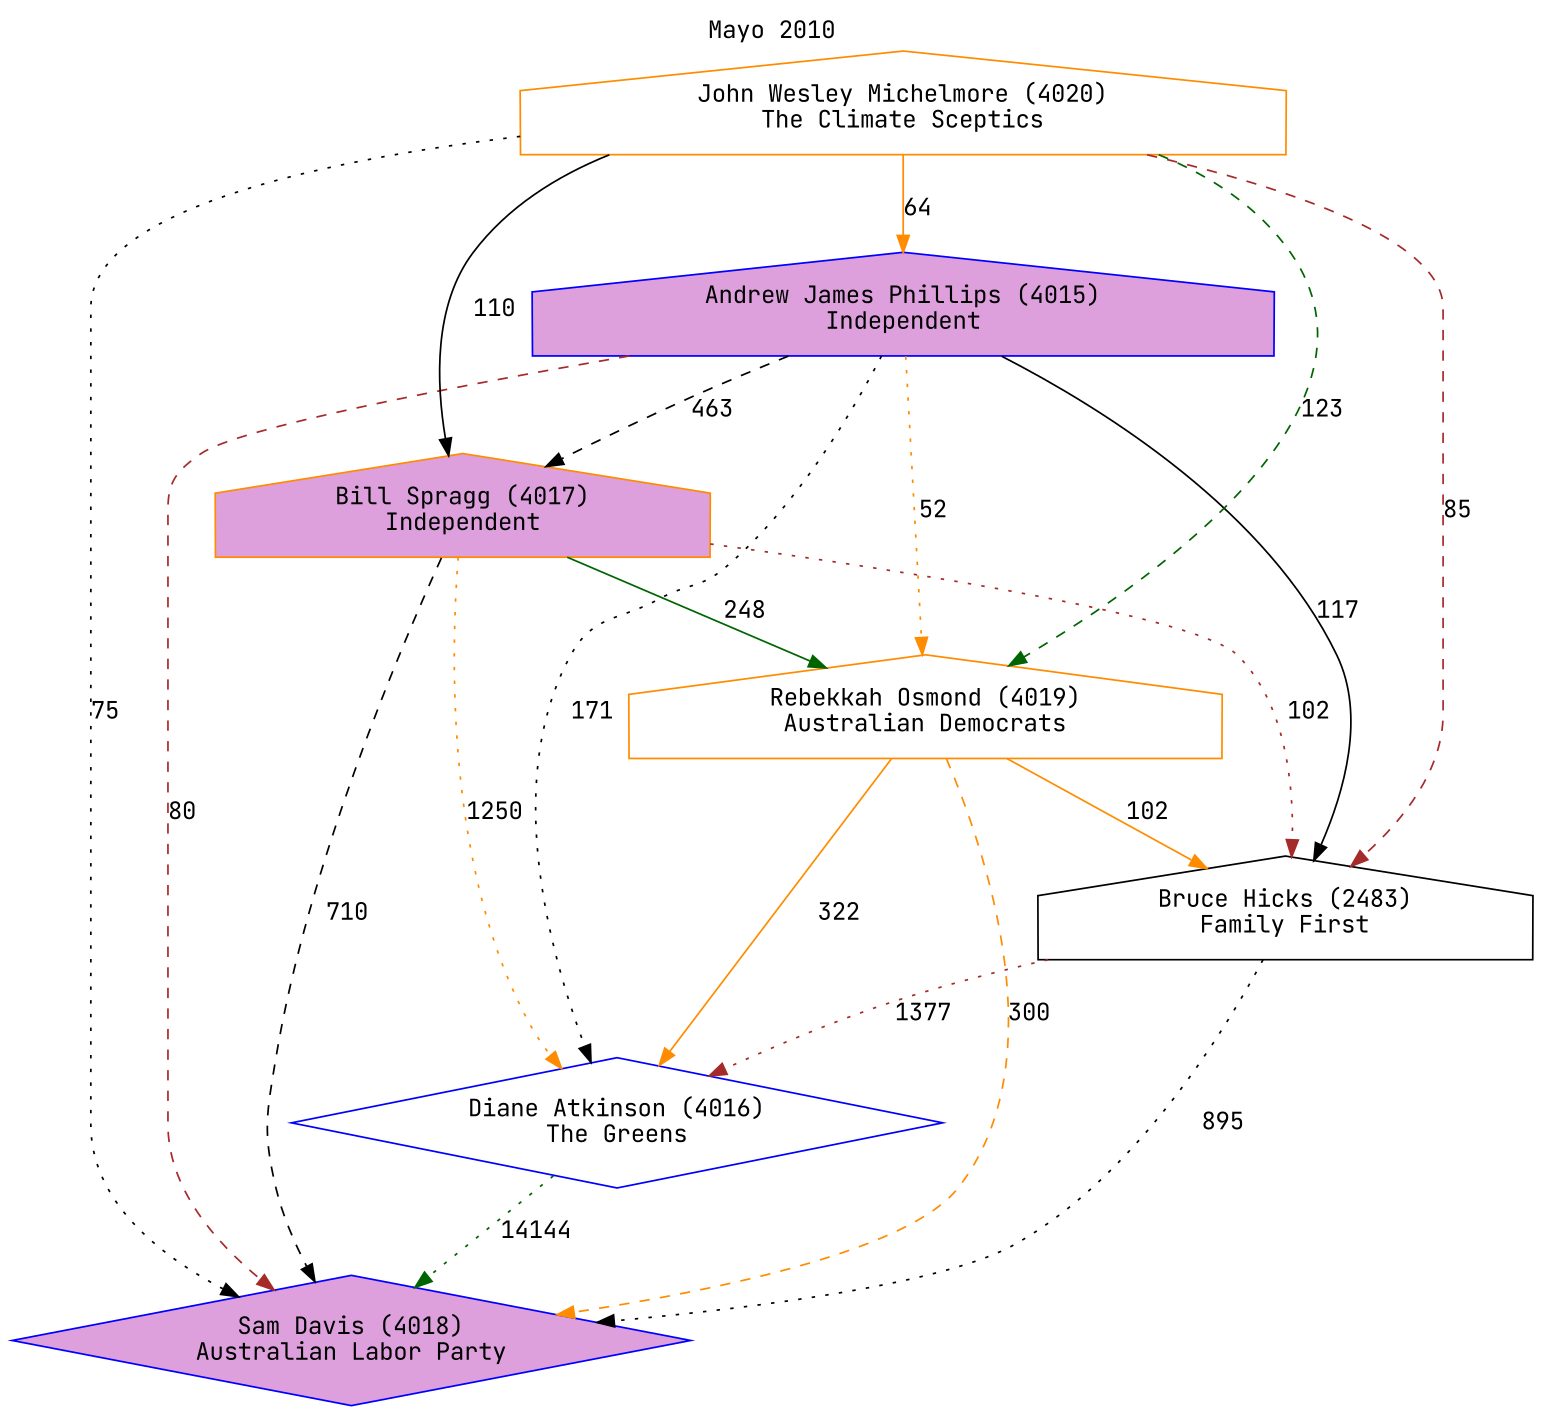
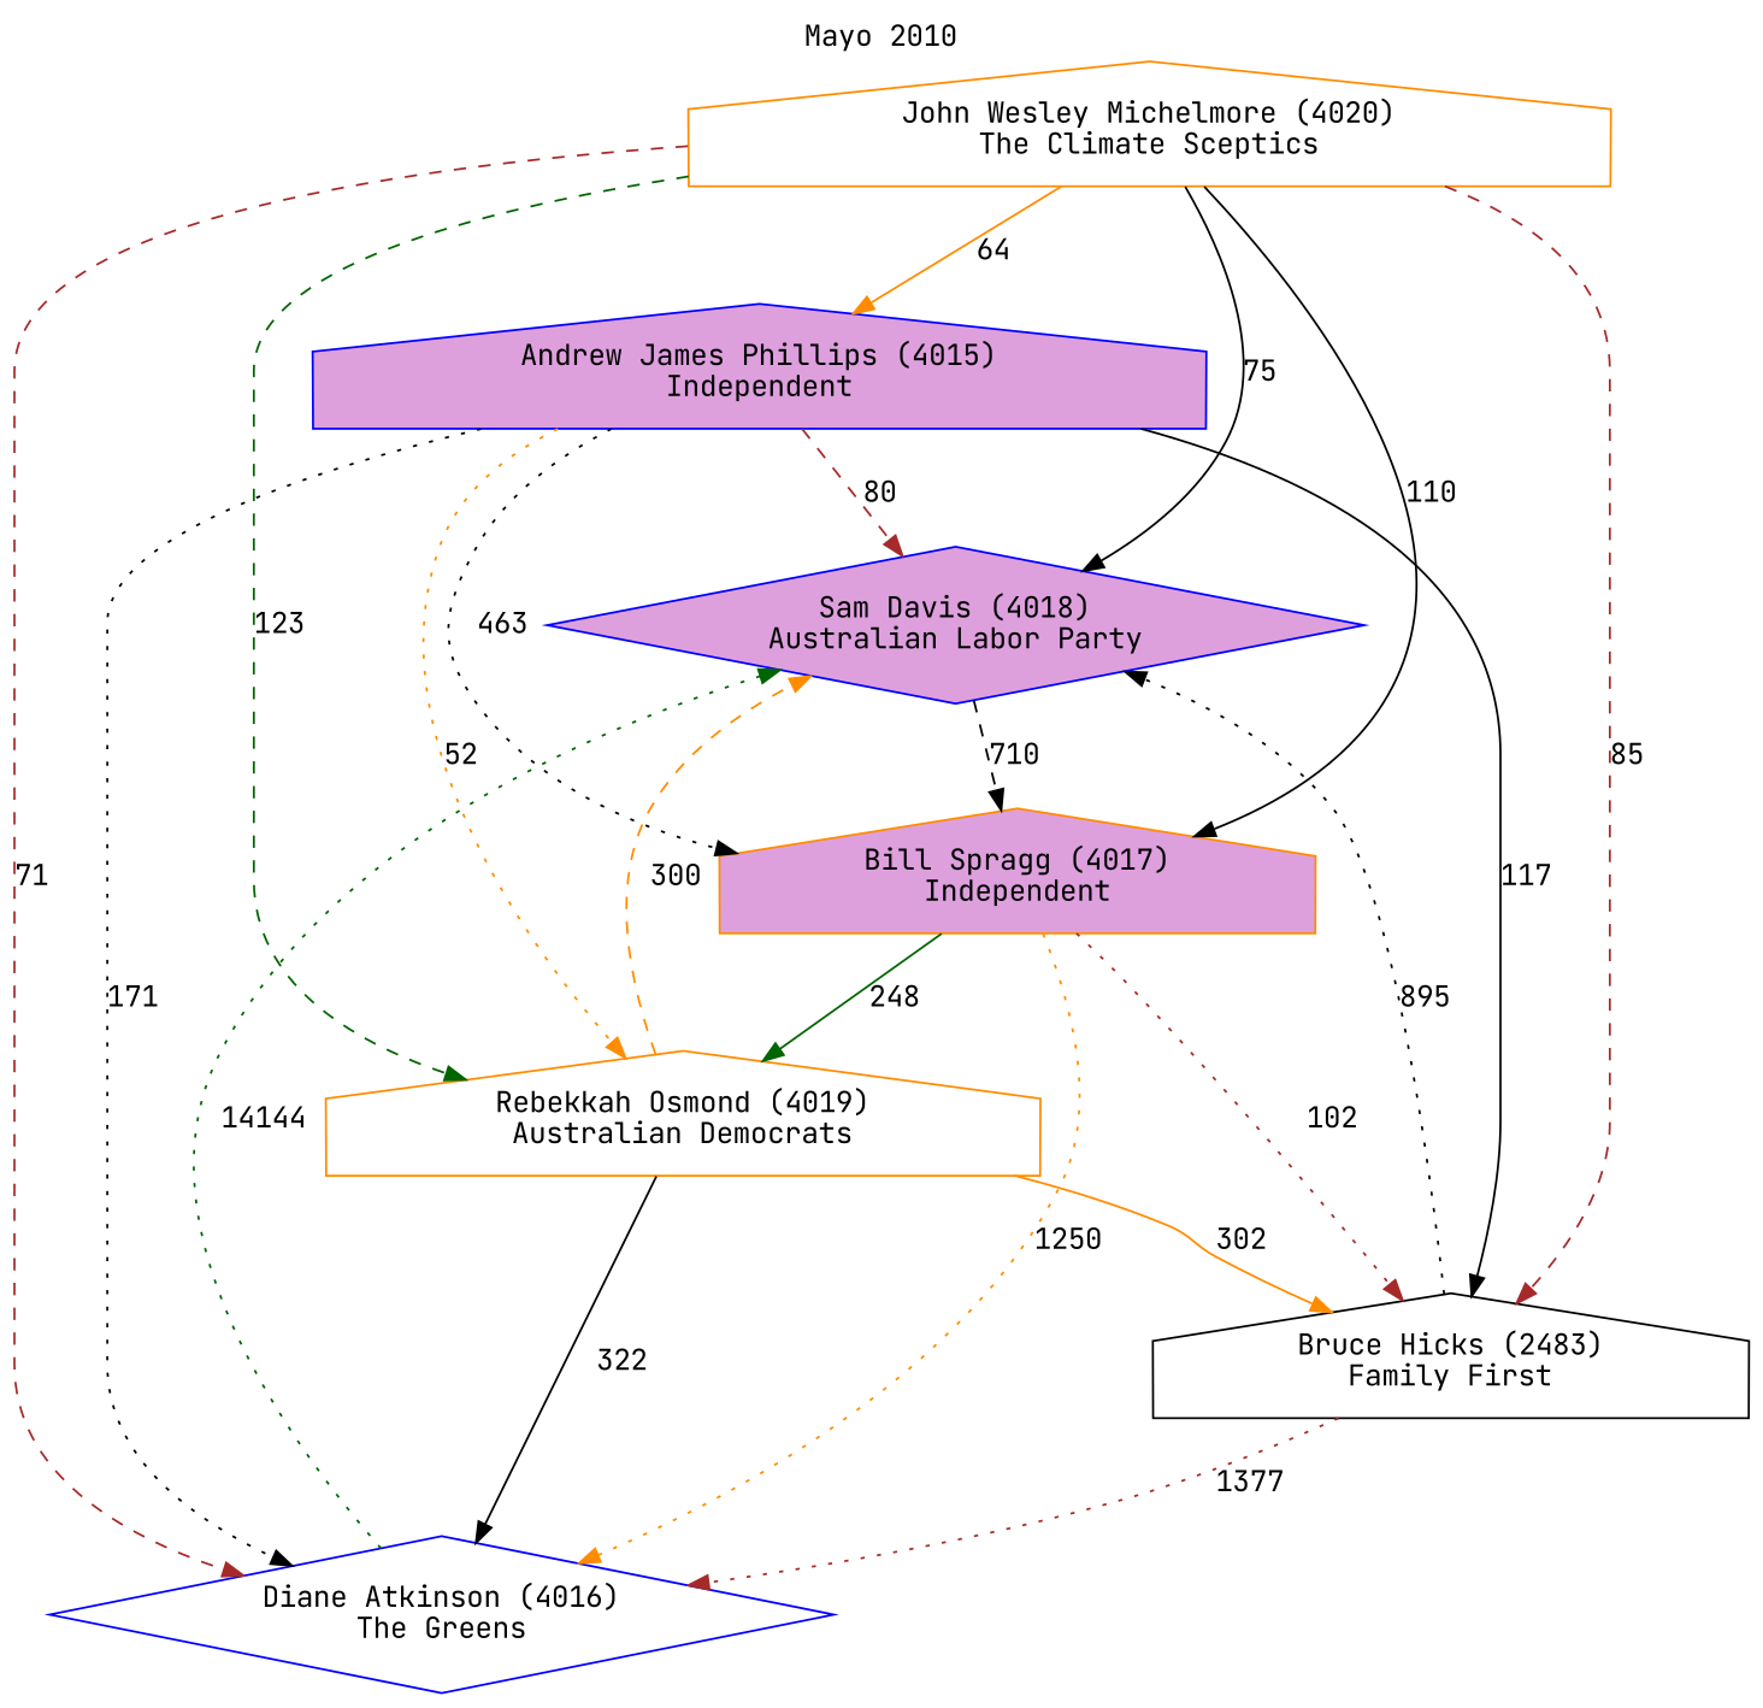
  digraph {
    fontname="JetBrains Mono"
    label="Mayo 2010"
    labelloc=t
    mclimit=10
    node [color=blue fillcolor=white fontname="JetBrains Mono" shape=house style=filled]
    edge [color=black fontname="JetBrains Mono" style=dotted]
    n1 [fillcolor=plum label="Sam Davis (4018)\nAustralian Labor Party" shape=diamond]
    n2 [label="Diane Atkinson (4016)\nThe Greens" shape=diamond]
    n3 [color=black label="Bruce Hicks (2483)\nFamily First"]
    n4 [color=darkorange fillcolor=plum label="Bill Spragg (4017)\nIndependent"]
    n5 [color=darkorange label="Rebekkah Osmond (4019)\nAustralian Democrats"]
    n6 [fillcolor=plum label="Andrew James Phillips (4015)\nIndependent"]
    n7 [color=darkorange label="John Wesley Michelmore (4020)\nThe Climate Sceptics"]
    n2 -> n1 [color=darkgreen label=14144]
    n3 -> n1 [label=895]
    n3 -> n2 [color=brown label=1377]
-   n4 -> n1 [label=710 style=dashed]
+   n1 -> n4 [label=710 style=dashed]
    n4 -> n2 [color=darkorange label=1250]
    n4 -> n3 [color=brown label=102]
    n4 -> n5 [color=darkgreen label=248 style=solid]
    n5 -> n1 [color=darkorange label=300 style=dashed]
-   n5 -> n2 [color=darkorange label=322 style=solid]
-   n5 -> n3 [color=darkorange label=102 style=solid]
+   n5 -> n2 [label=322 style=solid]
+   n5 -> n3 [color=darkorange label=302 style=solid]
    n6 -> n1 [color=brown label=80 style=dashed]
    n6 -> n2 [label=171]
    n6 -> n3 [label=117 style=solid]
-   n6 -> n4 [label=463 style=dashed]
+   n6 -> n4 [label=463]
    n6 -> n5 [color=darkorange label=52]
-   n7 -> n1 [label=75]
+   n7 -> n1 [label=75 style=solid]
+   n7 -> n2 [color=brown label=71 style=dashed]
    n7 -> n3 [color=brown label=85 style=dashed]
    n7 -> n4 [label=110 style=solid]
    n7 -> n5 [color=darkgreen label=123 style=dashed]
    n7 -> n6 [color=darkorange label=64 style=solid]
  }
